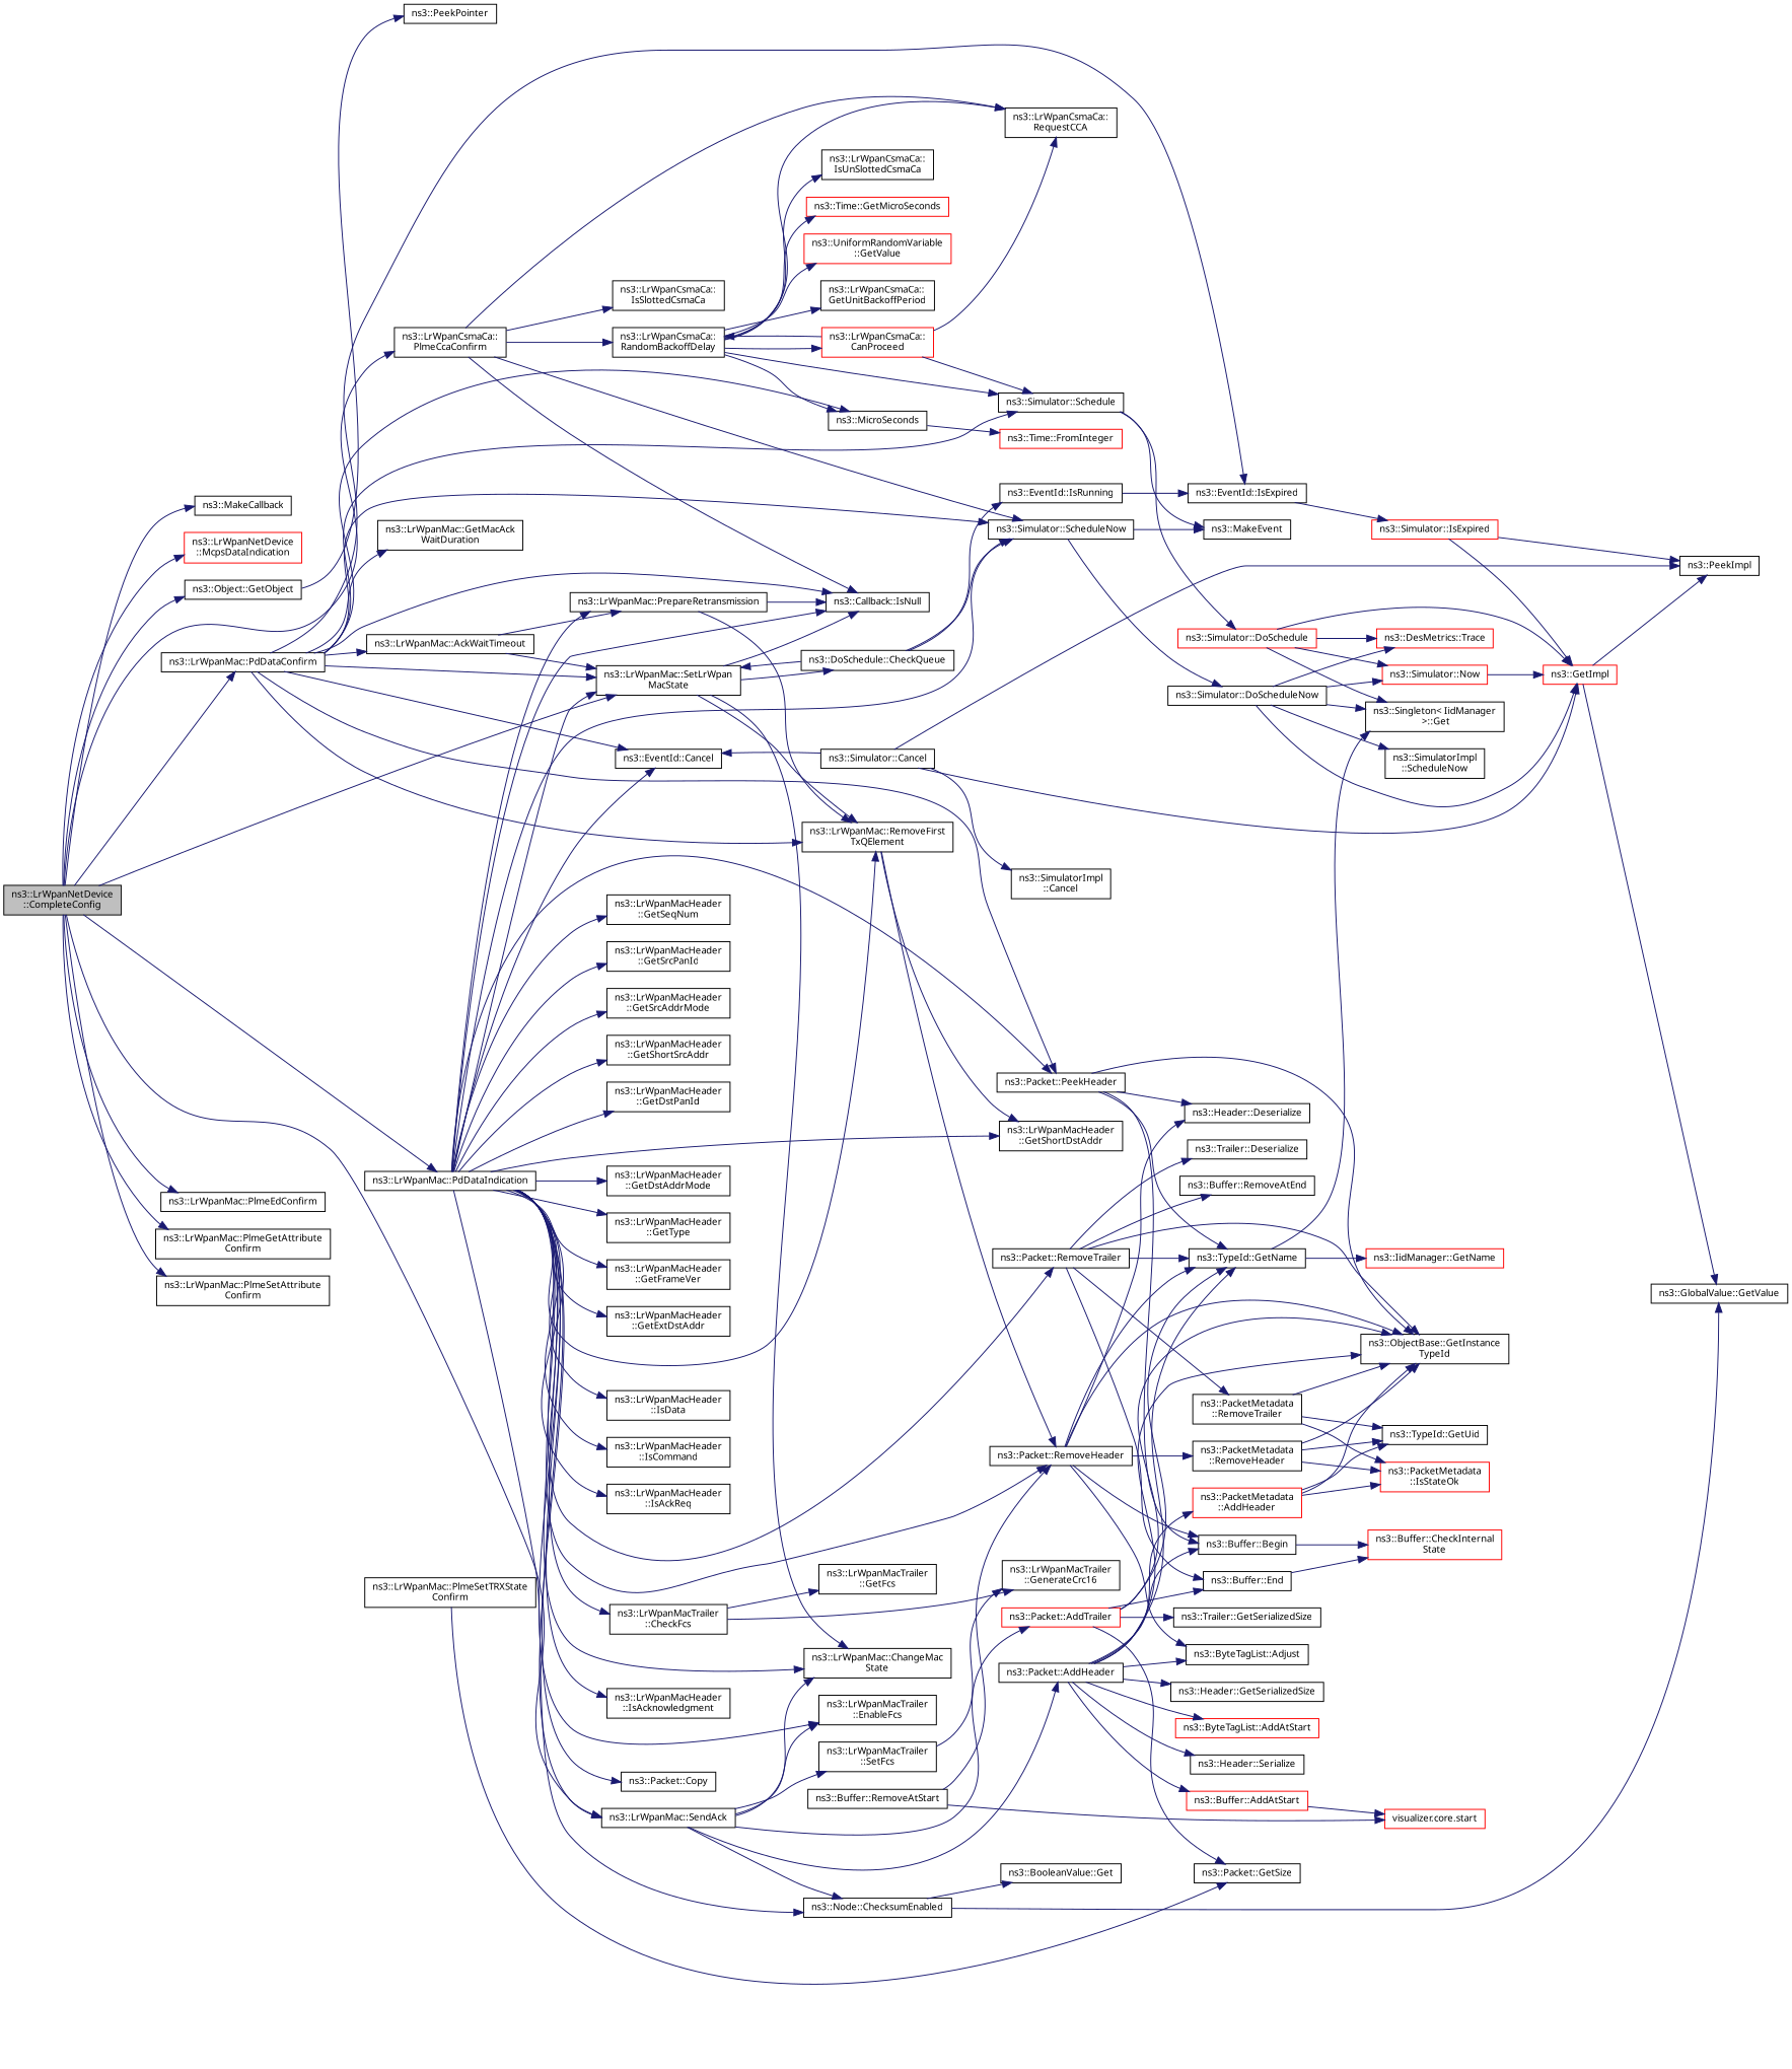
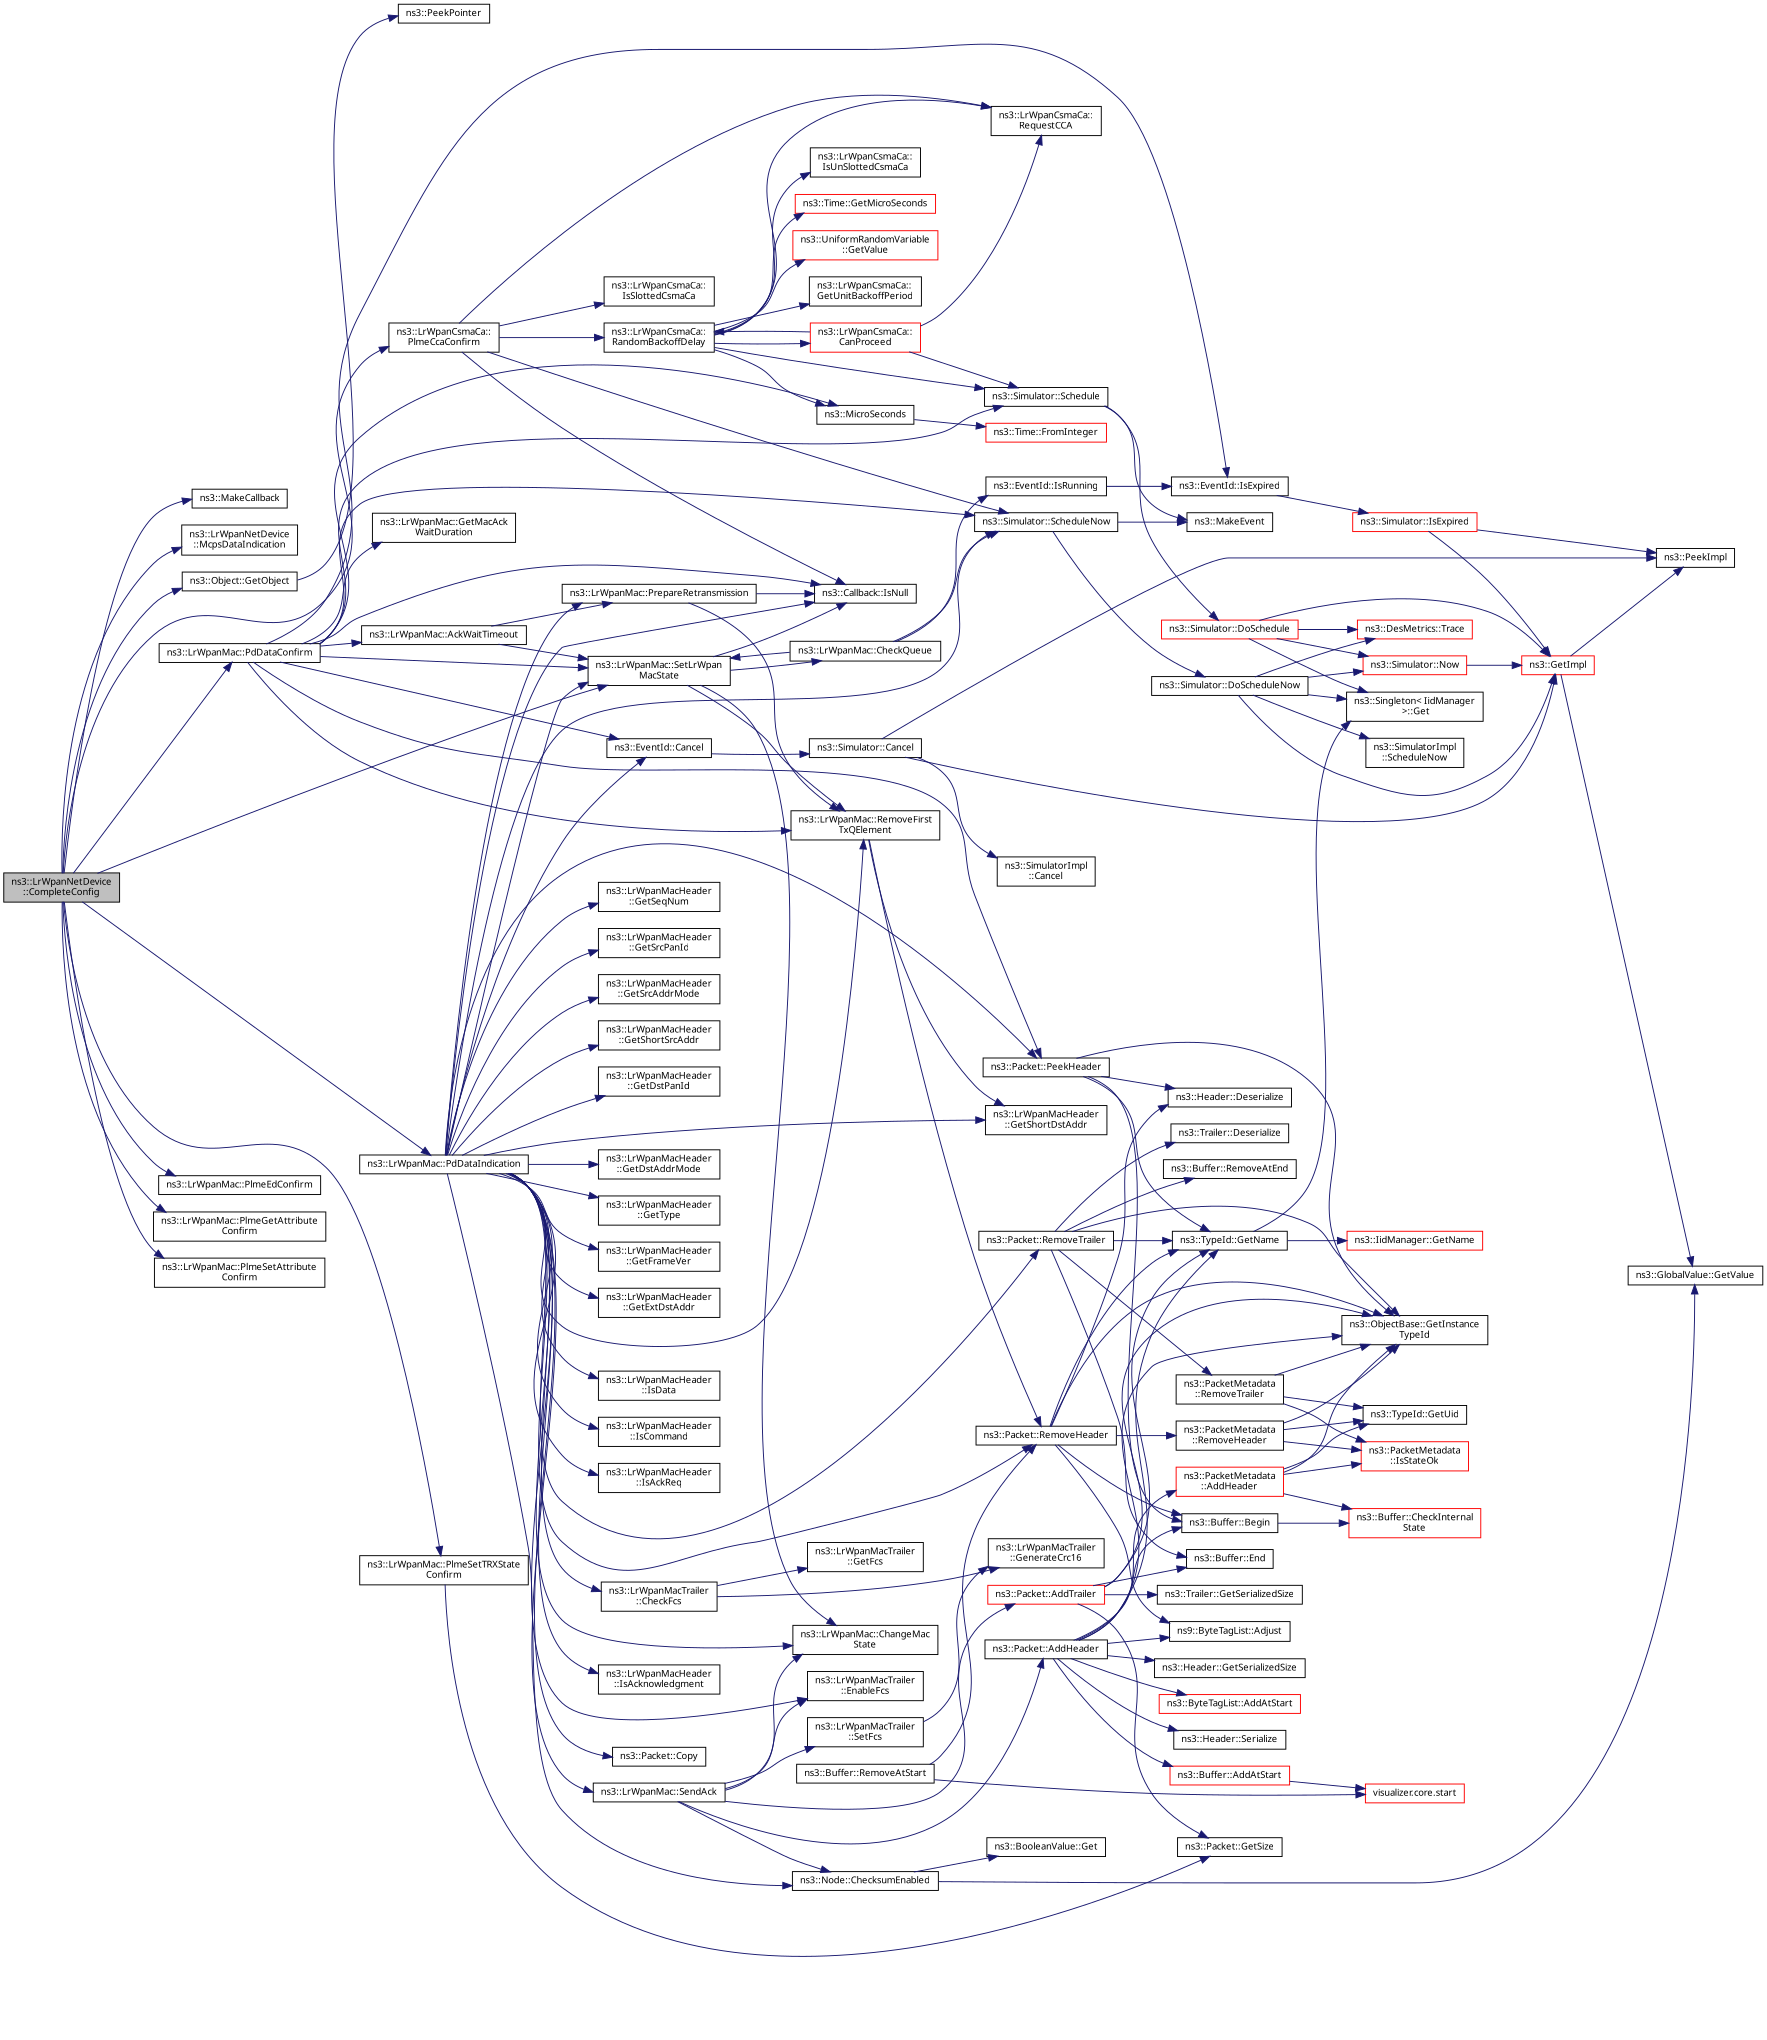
  digraph {
    fontname="Noto Sans"
    rankdir=LR
    node [color=black fillcolor=white fontname="Noto Sans" fontsize=10 shape=record style=filled]
    edge [color=midnightblue fontname="Noto Sans" fontsize=10 labelfontname=Helvetica labelfontsize=10 style=solid]
    n1 [fillcolor=grey75 fontcolor=black height=0.2 label="ns3::LrWpanNetDevice\l::CompleteConfig" width=0.4]
    n2 [height=0.2 label="ns3::MakeCallback" width=0.4]
-   n3 [color=red height=0.2 label="ns3::LrWpanNetDevice\l::McpsDataIndication" width=0.4]
+   n3 [height=0.2 label="ns3::LrWpanNetDevice\l::McpsDataIndication" width=0.4]
    n4 [height=0.2 label="ns3::Object::GetObject" width=0.4]
    n5 [height=0.2 label="ns3::LrWpanMac::PdDataIndication" width=0.4]
    n6 [height=0.2 label="ns3::LrWpanMac::SetLrWpan\lMacState" width=0.4]
    n7 [height=0.2 label="ns3::LrWpanMac::PdDataConfirm" width=0.4]
    n8 [height=0.2 label="ns3::LrWpanMac::PlmeEdConfirm" width=0.4]
    n9 [height=0.2 label="ns3::LrWpanMac::PlmeGetAttribute\lConfirm" width=0.4]
    n10 [height=0.2 label="ns3::LrWpanMac::PlmeSetTRXState\lConfirm" width=0.4]
    n11 [height=0.2 label="ns3::LrWpanMac::PlmeSetAttribute\lConfirm" width=0.4]
    n12 [height=0.2 label="ns3::LrWpanCsmaCa::\lPlmeCcaConfirm" width=0.4]
    n13 [height=0.2 label="ns3::PeekPointer" width=0.4]
    n14 [height=0.2 label="ns3::Packet::Copy" width=0.4]
    n15 [height=0.2 label="ns3::Packet::RemoveTrailer" width=0.4]
    n16 [height=0.2 label="ns3::Node::ChecksumEnabled" width=0.4]
    n17 [height=0.2 label="ns3::LrWpanMacTrailer\l::EnableFcs" width=0.4]
    n18 [height=0.2 label="ns3::LrWpanMacTrailer\l::CheckFcs" width=0.4]
    n19 [height=0.2 label="ns3::Packet::RemoveHeader" width=0.4]
    n20 [height=0.2 label="ns3::LrWpanMacHeader\l::GetSeqNum" width=0.4]
    n21 [height=0.2 label="ns3::LrWpanMacHeader\l::GetSrcPanId" width=0.4]
    n22 [height=0.2 label="ns3::LrWpanMacHeader\l::GetSrcAddrMode" width=0.4]
    n23 [height=0.2 label="ns3::LrWpanMacHeader\l::GetShortSrcAddr" width=0.4]
    n24 [height=0.2 label="ns3::LrWpanMacHeader\l::GetDstPanId" width=0.4]
    n25 [height=0.2 label="ns3::LrWpanMacHeader\l::GetDstAddrMode" width=0.4]
    n26 [height=0.2 label="ns3::LrWpanMacHeader\l::GetShortDstAddr" width=0.4]
    n27 [height=0.2 label="ns3::Callback::IsNull" width=0.4]
    n28 [height=0.2 label="ns3::LrWpanMacHeader\l::GetType" width=0.4]
    n29 [height=0.2 label="ns3::LrWpanMacHeader\l::GetFrameVer" width=0.4]
    n30 [height=0.2 label="ns3::LrWpanMacHeader\l::GetExtDstAddr" width=0.4]
    n31 [height=0.2 label="ns3::LrWpanMacHeader\l::IsData" width=0.4]
    n32 [height=0.2 label="ns3::LrWpanMacHeader\l::IsCommand" width=0.4]
    n33 [height=0.2 label="ns3::LrWpanMacHeader\l::IsAckReq" width=0.4]
    n34 [height=0.2 label="ns3::EventId::Cancel" width=0.4]
    n35 [height=0.2 label="ns3::LrWpanMac::PrepareRetransmission" width=0.4]
    n36 [height=0.2 label="ns3::LrWpanMac::RemoveFirst\lTxQElement" width=0.4]
    n37 [height=0.2 label="ns3::LrWpanMac::ChangeMac\lState" width=0.4]
    n38 [height=0.2 label="ns3::Simulator::ScheduleNow" width=0.4]
    n39 [height=0.2 label="ns3::LrWpanMac::SendAck" width=0.4]
    n40 [height=0.2 label="ns3::LrWpanMacHeader\l::IsAcknowledgment" width=0.4]
    n41 [height=0.2 label="ns3::Packet::PeekHeader" width=0.4]
-   n42 [height=0.2 label="ns3::DoSchedule::CheckQueue" width=0.4]
+   n42 [height=0.2 label="ns3::LrWpanMac::CheckQueue" width=0.4]
    n43 [height=0.2 label="ns3::EventId::IsExpired" width=0.4]
    n44 [height=0.2 label="ns3::MicroSeconds" width=0.4]
    n45 [height=0.2 label="ns3::LrWpanMac::GetMacAck\lWaitDuration" width=0.4]
    n46 [height=0.2 label="ns3::Simulator::Schedule" width=0.4]
    n47 [height=0.2 label="ns3::LrWpanMac::AckWaitTimeout" width=0.4]
    n48 [height=0.2 label="ns3::Packet::GetSize" width=0.4]
    n49 [height=0.2 label="ns3::LrWpanCsmaCa::\lIsSlottedCsmaCa" width=0.4]
    n50 [height=0.2 label="ns3::LrWpanCsmaCa::\lRequestCCA" width=0.4]
    n51 [height=0.2 label="ns3::LrWpanCsmaCa::\lRandomBackoffDelay" width=0.4]
    n52 [height=0.2 label="ns3::Trailer::Deserialize" width=0.4]
    n53 [height=0.2 label="ns3::Buffer::End" width=0.4]
    n54 [height=0.2 label="ns3::ObjectBase::GetInstance\lTypeId" width=0.4]
    n55 [height=0.2 label="ns3::TypeId::GetName" width=0.4]
    n56 [height=0.2 label="ns3::Buffer::RemoveAtEnd" width=0.4]
    n57 [height=0.2 label="ns3::PacketMetadata\l::RemoveTrailer" width=0.4]
    n58 [height=0.2 label="ns3::GlobalValue::GetValue" width=0.4]
    n59 [height=0.2 label="ns3::BooleanValue::Get" width=0.4]
    n60 [height=0.2 label="ns3::LrWpanMacTrailer\l::GenerateCrc16" width=0.4]
    n61 [height=0.2 label="ns3::LrWpanMacTrailer\l::GetFcs" width=0.4]
    n62 [height=0.2 label="ns3::Header::Deserialize" width=0.4]
    n63 [height=0.2 label="ns3::Buffer::Begin" width=0.4]
-   n64 [height=0.2 label="ns3::ByteTagList::Adjust" width=0.4]
+   n64 [height=0.2 label="ns9::ByteTagList::Adjust" width=0.4]
    n65 [height=0.2 label="ns3::PacketMetadata\l::RemoveHeader" width=0.4]
    n66 [height=0.2 label="ns3::Simulator::Cancel" width=0.4]
    n67 [height=0.2 label="ns3::Simulator::DoScheduleNow" width=0.4]
    n68 [height=0.2 label="ns3::MakeEvent" width=0.4]
    n69 [height=0.2 label="ns3::Packet::AddHeader" width=0.4]
    n70 [height=0.2 label="ns3::LrWpanMacTrailer\l::SetFcs" width=0.4]
    n71 [color=red height=0.2 label="ns3::Packet::AddTrailer" width=0.4]
    n72 [color=red height=0.2 label="ns3::Buffer::CheckInternal\lState" width=0.4]
    n73 [height=0.2 label="ns3::Singleton\< IidManager\l \>::Get" width=0.4]
    n74 [color=red height=0.2 label="ns3::IidManager::GetName" width=0.4]
    n75 [height=0.2 label="ns3::TypeId::GetUid" width=0.4]
    n76 [color=red height=0.2 label="ns3::PacketMetadata\l::IsStateOk" width=0.4]
    n77 [height=0.2 label="ns3::Buffer::RemoveAtStart" width=0.4]
    n78 [color=red height=0.2 label="visualizer.core.start" width=0.4]
    n79 [height=0.2 label="ns3::PeekImpl" width=0.4]
    n80 [color=red height=0.2 label="ns3::GetImpl" width=0.4]
    n81 [height=0.2 label="ns3::SimulatorImpl\l::Cancel" width=0.4]
    n82 [color=red height=0.2 label="ns3::DesMetrics::Trace" width=0.4]
    n83 [color=red height=0.2 label="ns3::Simulator::Now" width=0.4]
    n84 [height=0.2 label="ns3::SimulatorImpl\l::ScheduleNow" width=0.4]
    n85 [height=0.2 label="ns3::Header::GetSerializedSize" width=0.4]
    n86 [color=red height=0.2 label="ns3::Buffer::AddAtStart" width=0.4]
    n87 [color=red height=0.2 label="ns3::ByteTagList::AddAtStart" width=0.4]
    n88 [height=0.2 label="ns3::Header::Serialize" width=0.4]
    n89 [color=red height=0.2 label="ns3::PacketMetadata\l::AddHeader" width=0.4]
    n90 [height=0.2 label="ns3::Trailer::GetSerializedSize" width=0.4]
    n91 [height=0.2 label="ns3::EventId::IsRunning" width=0.4]
    n92 [color=red height=0.2 label="ns3::Simulator::IsExpired" width=0.4]
    n93 [color=red height=0.2 label="ns3::Time::FromInteger" width=0.4]
    n94 [color=red height=0.2 label="ns3::Simulator::DoSchedule" width=0.4]
    n95 [color=red height=0.2 label="ns3::UniformRandomVariable\l::GetValue" width=0.4]
    n96 [height=0.2 label="ns3::LrWpanCsmaCa::\lGetUnitBackoffPeriod" width=0.4]
    n97 [height=0.2 label="ns3::LrWpanCsmaCa::\lIsUnSlottedCsmaCa" width=0.4]
    n98 [color=red height=0.2 label="ns3::Time::GetMicroSeconds" width=0.4]
    n99 [color=red height=0.2 label="ns3::LrWpanCsmaCa::\lCanProceed" width=0.4]
    n1 -> n2
    n1 -> n3
    n1 -> n4
    n1 -> n5
    n1 -> n6
    n1 -> n7
    n1 -> n8
    n1 -> n9
-   n1 -> n39
+   n1 -> n10
    n1 -> n11
    n1 -> n12
    n4 -> n13
    n5 -> n6
    n5 -> n14
    n5 -> n15
    n5 -> n16
    n5 -> n17
    n5 -> n18
    n5 -> n19
    n5 -> n20
    n5 -> n21
    n5 -> n22
    n5 -> n23
    n5 -> n24
    n5 -> n25
    n5 -> n26
    n5 -> n27
    n5 -> n28
    n5 -> n29
    n5 -> n30
    n5 -> n31
    n5 -> n32
    n5 -> n33
    n5 -> n34
    n5 -> n35
    n5 -> n36
    n5 -> n37
    n5 -> n38
    n5 -> n39
    n5 -> n40
    n5 -> n41
    n6 -> n27
    n6 -> n36
    n6 -> n37
    n6 -> n42
    n7 -> n6
    n7 -> n27
    n7 -> n34
    n7 -> n36
    n7 -> n38
    n7 -> n41
    n7 -> n43
    n7 -> n44
    n7 -> n45
    n7 -> n46
    n7 -> n47
    n10 -> n48
    n12 -> n27
    n12 -> n38
    n12 -> n49
    n12 -> n50
    n12 -> n51
    n15 -> n52
    n15 -> n53
    n15 -> n54
    n15 -> n55
    n15 -> n56
    n15 -> n57
    n16 -> n58
    n16 -> n59
    n18 -> n60
    n18 -> n61
    n19 -> n54
    n19 -> n55
    n19 -> n62
    n19 -> n63
    n19 -> n64
    n19 -> n65
-   n66 -> n34
+   n34 -> n66
    n35 -> n27
    n35 -> n36
    n36 -> n19
    n36 -> n26
    n38 -> n67
    n38 -> n68
    n39 -> n16
    n39 -> n17
    n39 -> n37
    n39 -> n69
    n39 -> n70
    n39 -> n71
    n41 -> n54
    n41 -> n55
    n41 -> n62
    n41 -> n63
    n42 -> n6
    n42 -> n38
    n42 -> n91
    n43 -> n92
    n44 -> n93
    n46 -> n68
    n46 -> n94
    n47 -> n6
    n47 -> n35
    n51 -> n44
    n51 -> n46
    n51 -> n50
    n51 -> n95
    n51 -> n96
    n51 -> n97
    n51 -> n98
    n51 -> n99
-   n53 -> n72
+   n89 -> n72
    n55 -> n73
    n55 -> n74
    n57 -> n54
    n57 -> n75
    n57 -> n76
    n63 -> n72
    n65 -> n54
    n65 -> n75
    n65 -> n76
    n66 -> n79
    n66 -> n80
    n66 -> n81
    n67 -> n73
    n67 -> n80
    n67 -> n82
    n67 -> n83
    n67 -> n84
    n69 -> n54
    n69 -> n55
    n69 -> n63
    n69 -> n64
    n69 -> n85
    n69 -> n86
    n69 -> n87
    n69 -> n88
    n69 -> n89
    n70 -> n60
    n71 -> n48
    n71 -> n53
    n71 -> n54
    n71 -> n55
    n71 -> n90
    n77 -> n19
    n77 -> n78
    n80 -> n58
    n80 -> n79
    n83 -> n80
    n86 -> n78
    n89 -> n54
    n89 -> n75
    n89 -> n76
    n91 -> n43
    n92 -> n79
    n92 -> n80
    n94 -> n73
    n94 -> n80
    n94 -> n82
    n94 -> n83
    n99 -> n46
    n99 -> n50
    n99 -> n51
  }
